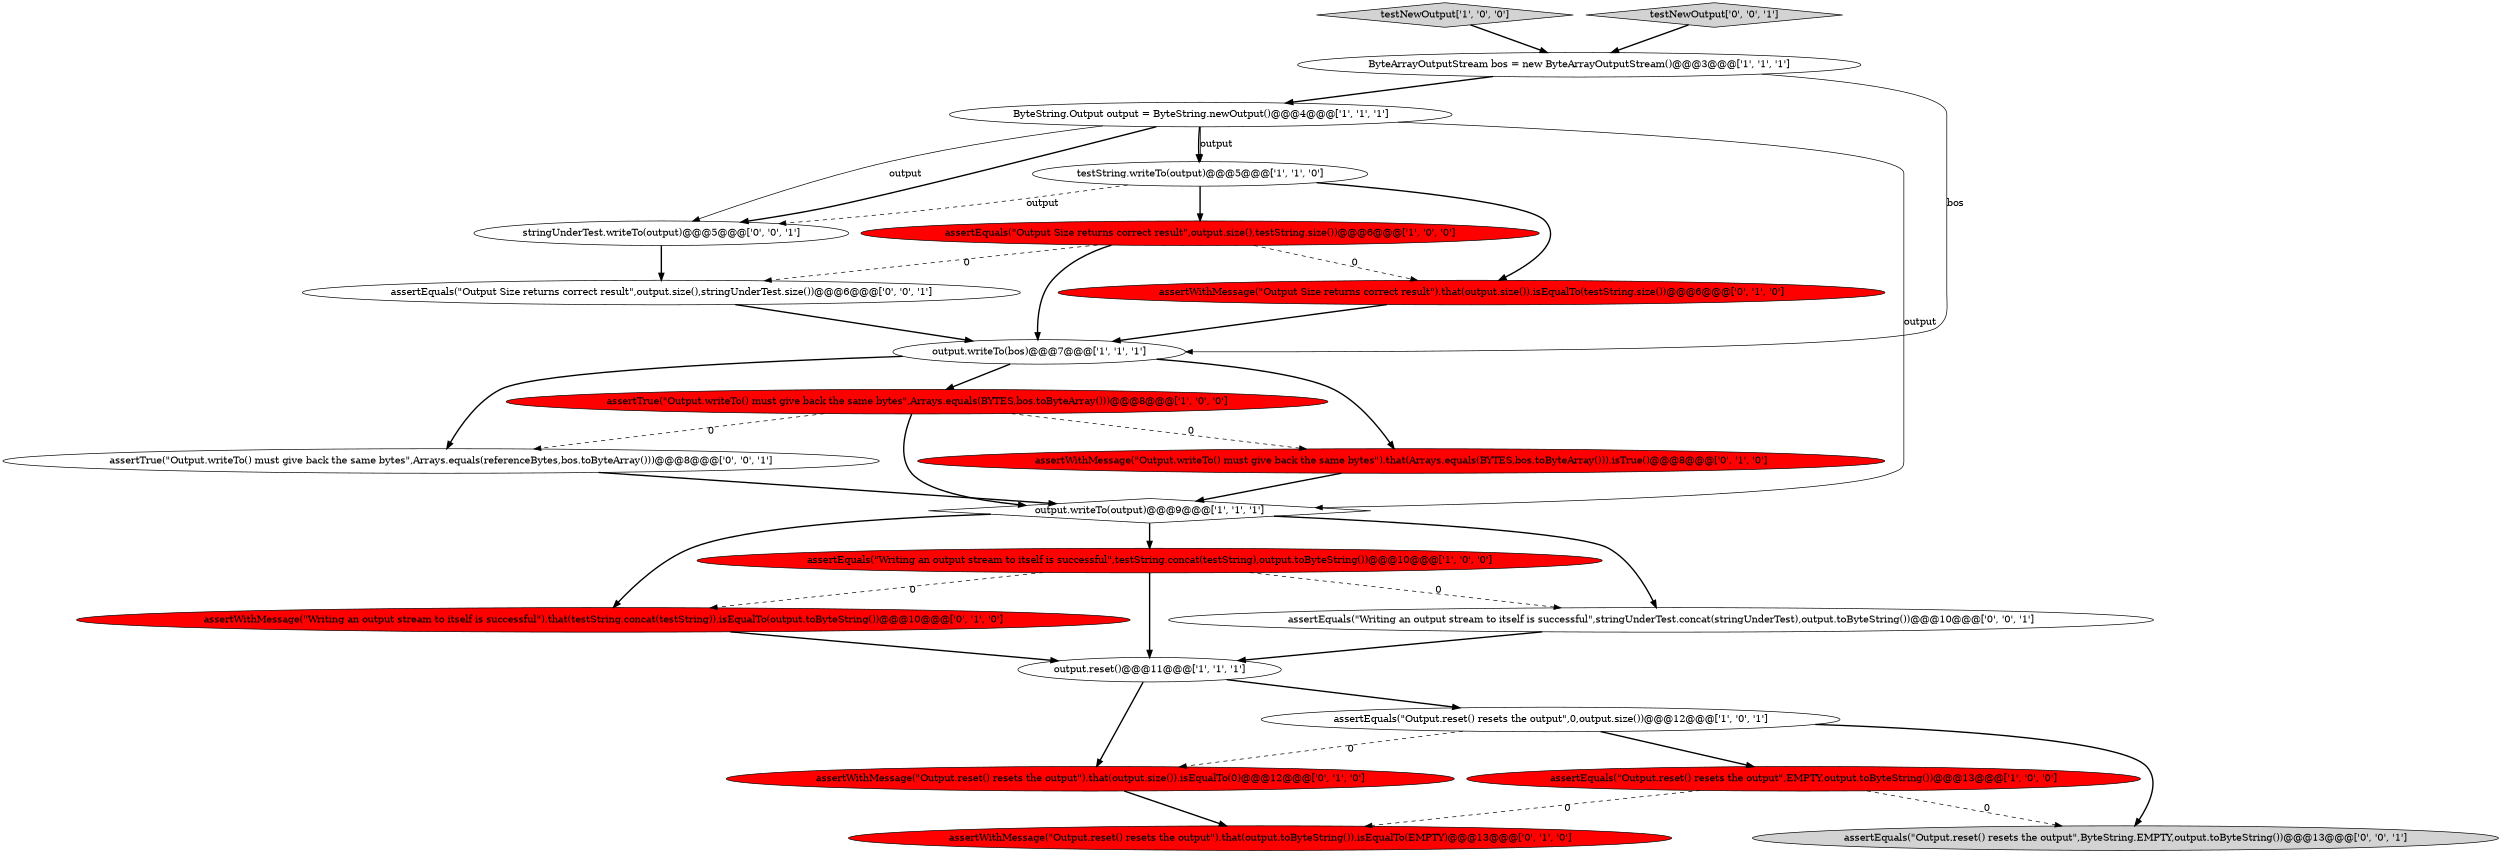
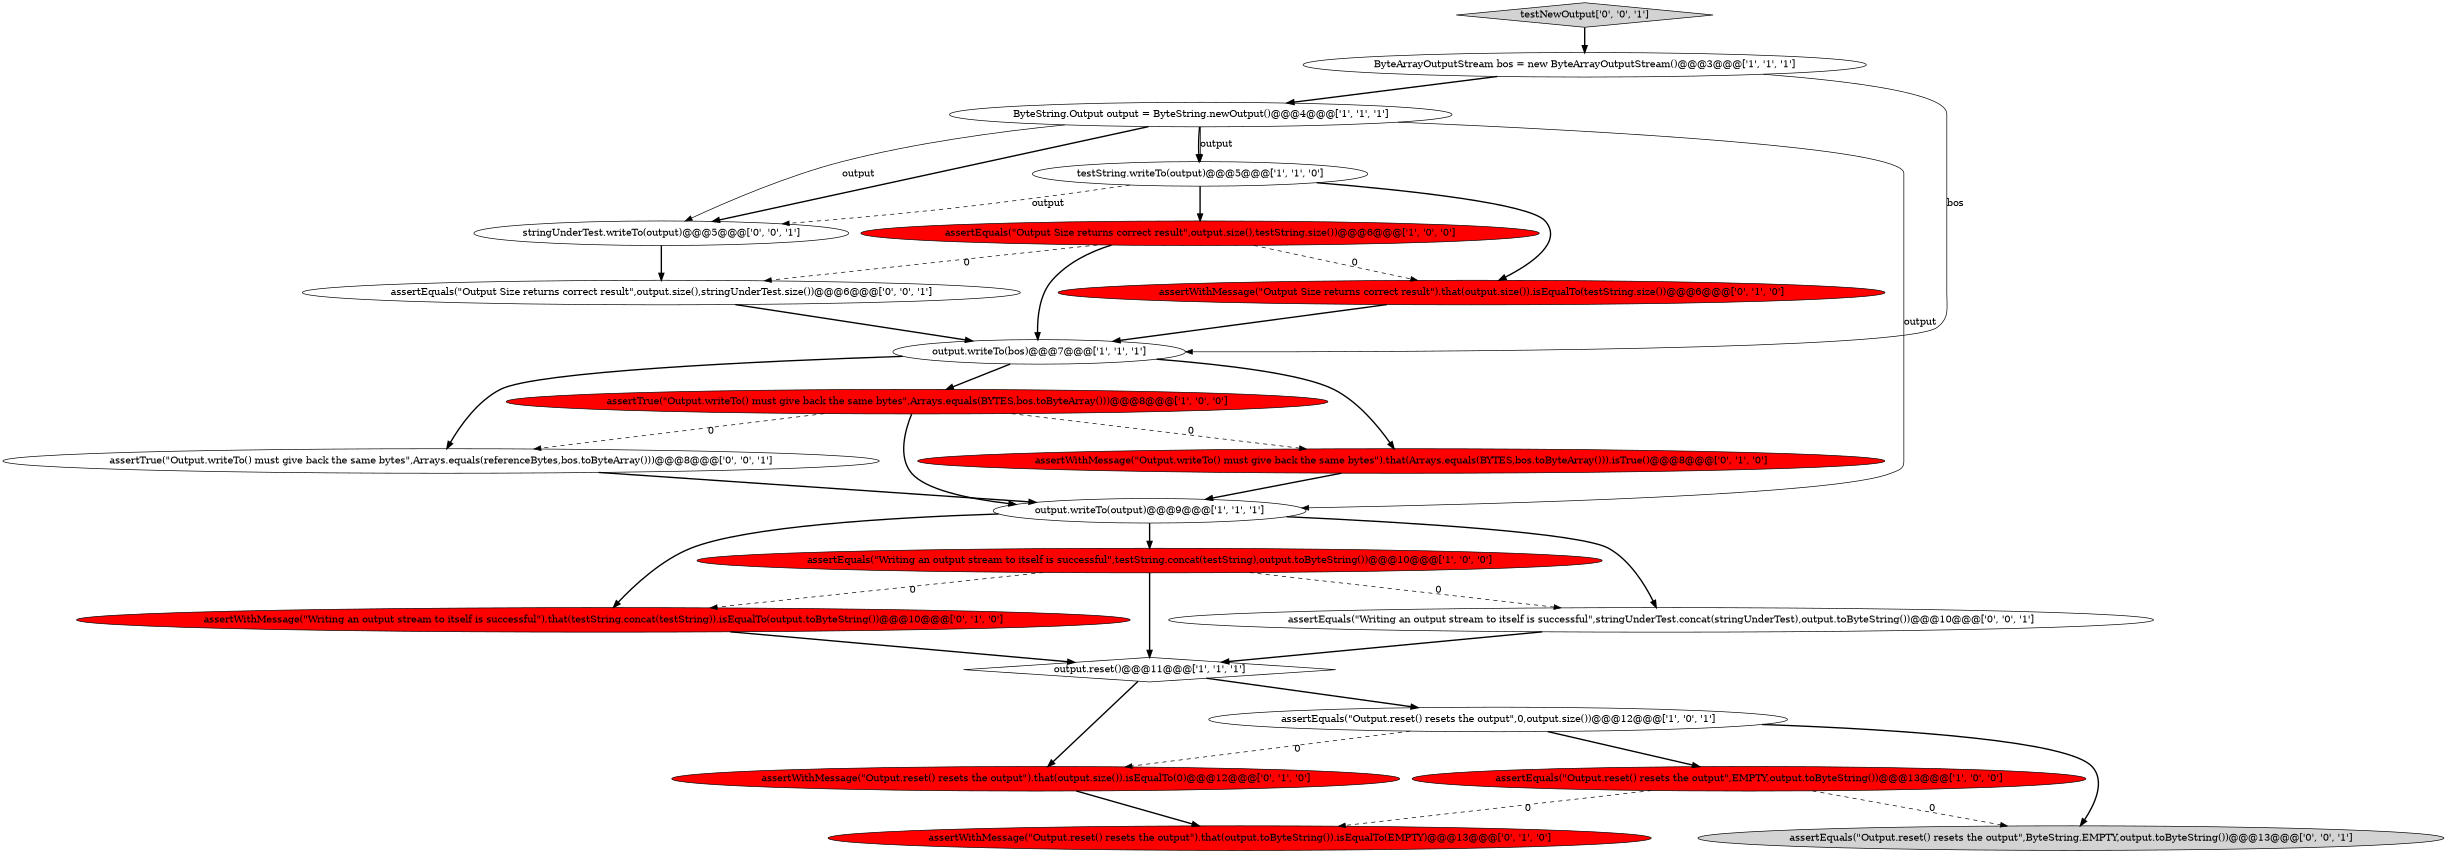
  digraph {
    node [fillcolor=white shape=ellipse style=filled]
    edge [style=bold]
    n1 [label="ByteString.Output output = ByteString.newOutput()@@@4@@@['1', '1', '1']"]
    n2 [label="testString.writeTo(output)@@@5@@@['1', '1', '0']"]
    n3 [label="stringUnderTest.writeTo(output)@@@5@@@['0', '0', '1']"]
-   n4 [label="output.writeTo(output)@@@9@@@['1', '1', '1']" shape=diamond]
+   n4 [label="output.writeTo(output)@@@9@@@['1', '1', '1']"]
    n5 [fillcolor=red label="assertEquals(\"Output Size returns correct result\",output.size(),testString.size())@@@6@@@['1', '0', '0']"]
    n6 [fillcolor=red label="assertWithMessage(\"Output Size returns correct result\").that(output.size()).isEqualTo(testString.size())@@@6@@@['0', '1', '0']"]
    n7 [label="assertEquals(\"Output Size returns correct result\",output.size(),stringUnderTest.size())@@@6@@@['0', '0', '1']"]
    n8 [fillcolor=red label="assertWithMessage(\"Writing an output stream to itself is successful\").that(testString.concat(testString)).isEqualTo(output.toByteString())@@@10@@@['0', '1', '0']"]
    n9 [label="assertEquals(\"Writing an output stream to itself is successful\",stringUnderTest.concat(stringUnderTest),output.toByteString())@@@10@@@['0', '0', '1']"]
    n10 [fillcolor=red label="assertEquals(\"Writing an output stream to itself is successful\",testString.concat(testString),output.toByteString())@@@10@@@['1', '0', '0']"]
    n11 [label="output.writeTo(bos)@@@7@@@['1', '1', '1']"]
    n12 [label="assertTrue(\"Output.writeTo() must give back the same bytes\",Arrays.equals(referenceBytes,bos.toByteArray()))@@@8@@@['0', '0', '1']"]
    n13 [fillcolor=red label="assertWithMessage(\"Output.writeTo() must give back the same bytes\").that(Arrays.equals(BYTES,bos.toByteArray())).isTrue()@@@8@@@['0', '1', '0']"]
    n14 [fillcolor=red label="assertTrue(\"Output.writeTo() must give back the same bytes\",Arrays.equals(BYTES,bos.toByteArray()))@@@8@@@['1', '0', '0']"]
-   n15 [fillcolor=lightgray label="testNewOutput['1', '0', '0']" shape=diamond]
    n16 [label="ByteArrayOutputStream bos = new ByteArrayOutputStream()@@@3@@@['1', '1', '1']"]
-   n17 [label="output.reset()@@@11@@@['1', '1', '1']"]
+   n17 [label="output.reset()@@@11@@@['1', '1', '1']" shape=diamond]
    n18 [fillcolor=red label="assertWithMessage(\"Output.reset() resets the output\").that(output.size()).isEqualTo(0)@@@12@@@['0', '1', '0']"]
    n19 [label="assertEquals(\"Output.reset() resets the output\",0,output.size())@@@12@@@['1', '0', '1']"]
    n20 [fillcolor=red label="assertEquals(\"Output.reset() resets the output\",EMPTY,output.toByteString())@@@13@@@['1', '0', '0']"]
    n21 [fillcolor=red label="assertWithMessage(\"Output.reset() resets the output\").that(output.toByteString()).isEqualTo(EMPTY)@@@13@@@['0', '1', '0']"]
    n22 [fillcolor=lightgray label="assertEquals(\"Output.reset() resets the output\",ByteString.EMPTY,output.toByteString())@@@13@@@['0', '0', '1']"]
    n23 [fillcolor=lightgray label="testNewOutput['0', '0', '1']" shape=diamond]
    n1 -> n2
    n1 -> n2 [label=output style=solid]
    n1 -> n3
    n1 -> n3 [label=output style=solid]
    n1 -> n4 [label=output style=solid]
    n2 -> n3 [label=output style=dashed]
    n2 -> n5
    n2 -> n6
    n3 -> n7
    n4 -> n8
    n4 -> n9
    n4 -> n10
    n5 -> n6 [label=0 style=dashed]
    n5 -> n7 [label=0 style=dashed]
    n5 -> n11
    n6 -> n11
    n7 -> n11
    n8 -> n17
    n9 -> n17
    n10 -> n8 [label=0 style=dashed]
    n10 -> n9 [label=0 style=dashed]
    n10 -> n17
    n11 -> n12
    n11 -> n13
    n11 -> n14
    n12 -> n4
    n13 -> n4
    n14 -> n4
    n14 -> n12 [label=0 style=dashed]
    n14 -> n13 [label=0 style=dashed]
-   n15 -> n16
    n16 -> n1
    n16 -> n11 [label=bos style=solid]
    n17 -> n18
    n17 -> n19
    n18 -> n21
    n19 -> n18 [label=0 style=dashed]
    n19 -> n20
    n19 -> n22
    n20 -> n21 [label=0 style=dashed]
    n20 -> n22 [label=0 style=dashed]
    n23 -> n16
  }
